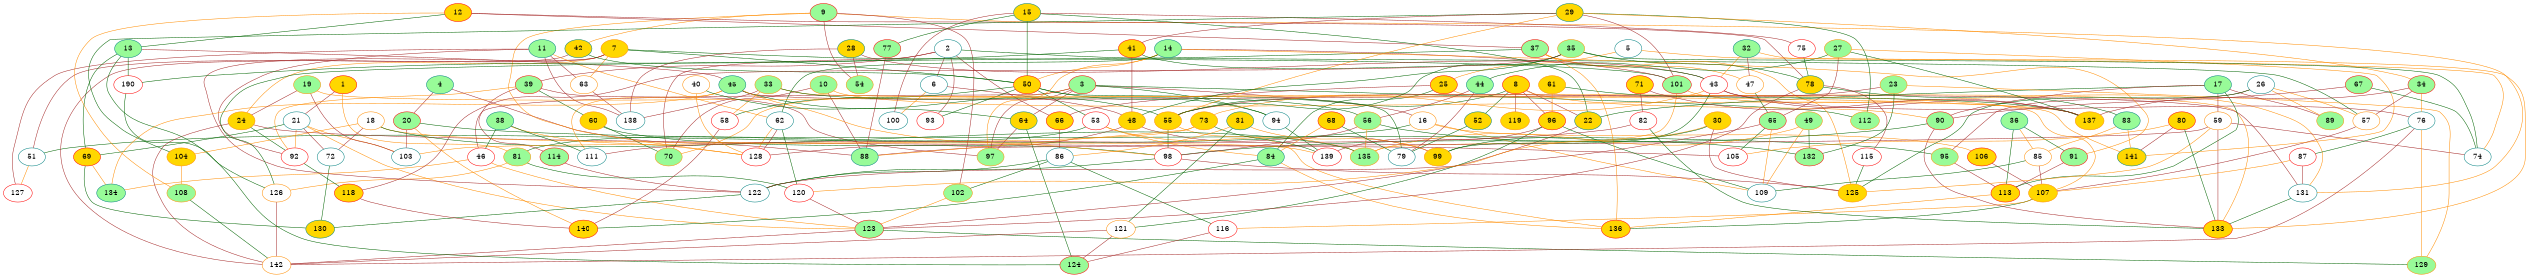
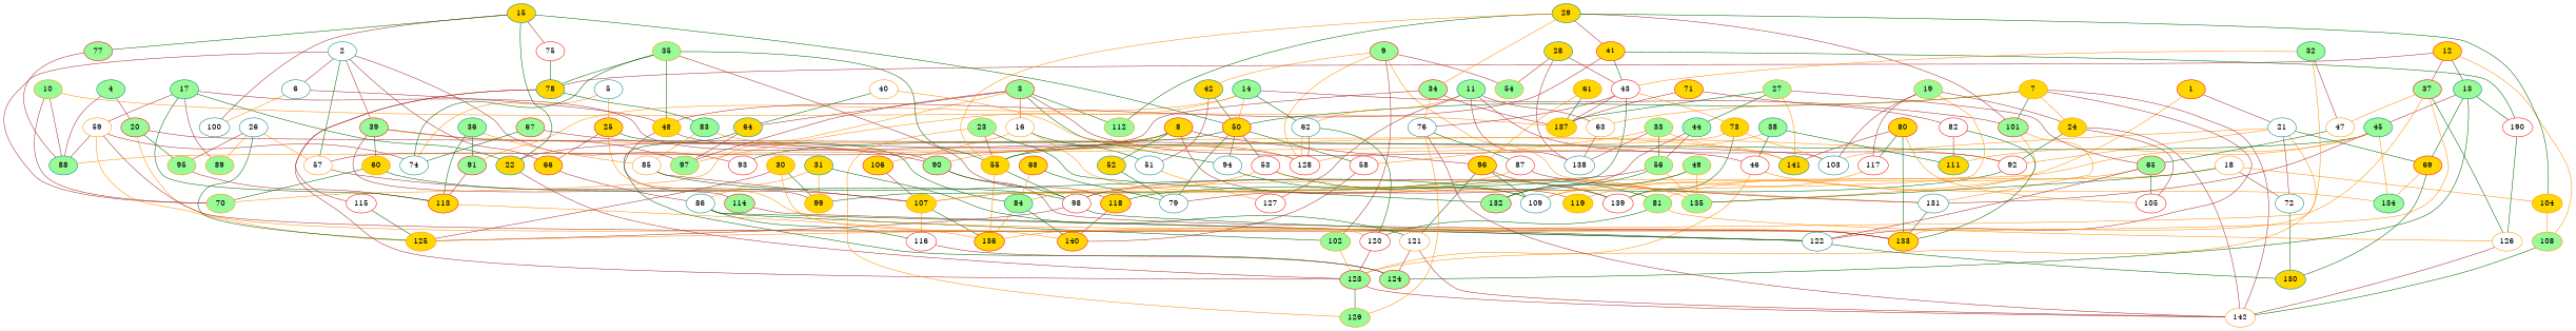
  graph {
    node [color=red fillcolor=white style=filled]
    edge [color=brown]
    1 [fillcolor=gold]
    21 [color=teal]
    81 [color=darkorange fillcolor=palegreen]
    92
    69 [fillcolor=gold]
    72 [color=teal]
    103 [color=teal]
    123 [fillcolor=palegreen]
    120
    126 [color=darkorange]
    2 [color=teal]
    6 [color=teal]
    39 [fillcolor=palegreen]
    57 [color=darkorange]
    66 [fillcolor=gold]
    70 [color=darkorange fillcolor=palegreen]
    93
    48 [color=darkorange fillcolor=gold]
    100 [color=teal]
    97 [color=darkorange fillcolor=palegreen]
    60 [color=darkorange fillcolor=gold]
    114 [fillcolor=palegreen]
    107 [color=darkorange fillcolor=gold]
    86 [color=teal]
    3 [fillcolor=palegreen]
    16 [color=darkorange]
    46
    64 [color=teal fillcolor=gold]
    94 [color=teal]
    112 [color=darkorange fillcolor=palegreen]
    51 [color=teal]
    106 [fillcolor=gold]
    109 [color=teal]
    134 [color=teal fillcolor=palegreen]
    124 [fillcolor=palegreen]
    139
    4 [color=teal fillcolor=palegreen]
    20 [fillcolor=palegreen]
    88 [color=teal fillcolor=palegreen]
    95 [color=darkorange fillcolor=palegreen]
    140 [fillcolor=gold]
    5 [color=teal]
    25 [fillcolor=gold]
    74 [color=teal]
    84 [color=teal fillcolor=palegreen]
    133 [fillcolor=gold]
    128
    99 [color=darkorange fillcolor=gold]
    7 [color=darkorange fillcolor=gold]
    24 [color=darkorange fillcolor=gold]
    50 [fillcolor=gold]
    63 [color=darkorange]
    101 [fillcolor=palegreen]
    122 [color=teal]
    142 [color=darkorange]
    105
    58
    79 [color=teal]
    53
    138 [color=teal]
    131 [color=teal]
    135 [color=darkorange fillcolor=palegreen]
    130 [color=teal fillcolor=gold]
    8 [fillcolor=gold]
    22 [color=teal fillcolor=gold]
    52 [color=teal fillcolor=gold]
    55 [color=darkorange fillcolor=gold]
    90 [fillcolor=palegreen]
    96 [fillcolor=gold]
    119 [color=darkorange fillcolor=gold]
    136 [fillcolor=gold]
    98
    121 [color=darkorange]
    9 [fillcolor=palegreen]
    42 [color=teal fillcolor=gold]
    54 [color=darkorange fillcolor=palegreen]
    102 [color=darkorange fillcolor=palegreen]
    10 [color=darkorange fillcolor=palegreen]
    137 [color=darkorange fillcolor=gold]
    11 [color=teal fillcolor=palegreen]
    62 [color=teal]
    127
    118 [fillcolor=gold]
    12 [fillcolor=gold]
    13 [color=teal fillcolor=palegreen]
    37 [fillcolor=palegreen]
    78 [color=teal fillcolor=gold]
    108 [color=darkorange fillcolor=palegreen]
    45 [color=teal fillcolor=palegreen]
    n90 [label=190]
    125 [color=darkorange fillcolor=gold]
    47 [color=darkorange]
    83 [color=teal fillcolor=palegreen]
    115
-   111 [color=teal]
+   111 [color=teal fillcolor=gold]
    14 [color=teal fillcolor=palegreen]
    91 [fillcolor=palegreen]
    113 [fillcolor=gold]
    15 [color=teal fillcolor=gold]
    75
    77 [fillcolor=palegreen]
    17 [color=teal fillcolor=palegreen]
    59 [color=darkorange]
    89 [color=darkorange fillcolor=palegreen]
    18 [color=darkorange]
    104 [color=darkorange fillcolor=gold]
    19 [color=darkorange fillcolor=palegreen]
+   117
    116
    129 [color=darkorange fillcolor=palegreen]
    23 [color=darkorange fillcolor=palegreen]
    132 [fillcolor=palegreen]
    26 [color=teal]
    27 [color=darkorange fillcolor=palegreen]
    44 [color=teal fillcolor=palegreen]
    65 [fillcolor=palegreen]
    141 [color=teal fillcolor=gold]
    56 [color=darkorange fillcolor=palegreen]
    28 [color=teal fillcolor=gold]
    43
    76 [color=teal]
    73 [color=darkorange fillcolor=gold]
    29 [color=teal fillcolor=gold]
    34 [fillcolor=palegreen]
    41 [fillcolor=gold]
    30 [color=darkorange fillcolor=gold]
    31 [color=teal fillcolor=gold]
    32 [color=teal fillcolor=palegreen]
    33 [color=darkorange fillcolor=palegreen]
    87
    35 [color=darkorange fillcolor=palegreen]
    36 [color=teal fillcolor=palegreen]
    85 [color=darkorange]
    38 [color=teal fillcolor=palegreen]
    40 [color=darkorange]
    49 [color=darkorange fillcolor=palegreen]
    61 [color=darkorange fillcolor=gold]
    67 [fillcolor=palegreen]
    68 [fillcolor=gold]
    71 [fillcolor=gold]
    82
    80 [fillcolor=gold]
    1 -- 21
    1 -- 81 [color=darkorange]
    21 -- 92 [color=darkorange]
    21 -- 69 [color=darkgreen]
    21 -- 72
    21 -- 103 [color=darkorange]
    21 -- 123 [color=darkorange]
    81 -- 120 [color=darkgreen]
    81 -- 126 [color=darkorange]
    92 -- 118 [color=darkgreen]
    69 -- 134 [color=darkorange]
    69 -- 130 [color=darkgreen]
    72 -- 130 [color=darkgreen]
    123 -- 142
    123 -- 129 [color=darkgreen]
    120 -- 123
    126 -- 142
    2 -- 6
    2 -- 39
    2 -- 57 [color=darkgreen]
    2 -- 66
    2 -- 70
    2 -- 93
    6 -- 48
    6 -- 100 [color=darkorange]
    39 -- 92 [color=darkorange]
    39 -- 97
    39 -- 60 [color=darkgreen]
    39 -- 114
    57 -- 107
    66 -- 86
    48 -- 128
    48 -- 99
    60 -- 70 [color=darkgreen]
    60 -- 98 [color=darkgreen]
    114 -- 122
    107 -- 136 [color=darkgreen]
    107 -- 116 [color=darkorange]
    86 -- 122 [color=darkgreen]
    86 -- 102 [color=darkgreen]
    86 -- 116 [color=darkgreen]
    3 -- 70 [color=darkorange]
    3 -- 97
    3 -- 16
    3 -- 46
    3 -- 64
    3 -- 94 [color=darkgreen]
    3 -- 112 [color=darkgreen]
    16 -- 51 [color=darkgreen]
    16 -- 106 [color=darkorange]
    16 -- 109 [color=darkorange]
    46 -- 123 [color=darkorange]
    46 -- 134 [color=darkorange]
    64 -- 97
    64 -- 124 [color=darkgreen]
    94 -- 139 [color=darkgreen]
    51 -- 127 [color=darkorange]
    106 -- 107
    4 -- 20
    4 -- 88
    20 -- 103
    20 -- 95 [color=darkgreen]
    20 -- 140 [color=darkorange]
    95 -- 113
    5 -- 25 [color=darkorange]
    5 -- 74 [color=darkorange]
    25 -- 66
    25 -- 84 [color=darkgreen]
    25 -- 133 [color=darkorange]
    84 -- 140 [color=darkgreen]
    84 -- 136 [color=darkorange]
    7 -- 24 [color=darkorange]
    7 -- 50 [color=darkgreen]
    7 -- 63 [color=darkorange]
    7 -- 101 [color=darkgreen]
    7 -- 122
    7 -- 142
    24 -- 92 [color=darkgreen]
    24 -- 142
    24 -- 105
    50 -- 93 [color=darkgreen]
    50 -- 94 [color=darkgreen]
    50 -- 58 [color=darkgreen]
    50 -- 79 [color=darkgreen]
    50 -- 53 [color=darkgreen]
    63 -- 138
    101 -- 131 [color=darkorange]
    101 -- 135 [color=darkorange]
    122 -- 130 [color=darkgreen]
    58 -- 140
    53 -- 81 [color=darkgreen]
    53 -- 84 [color=darkorange]
    53 -- 135 [color=darkorange]
    131 -- 133 [color=darkgreen]
    8 -- 22
    8 -- 52 [color=darkgreen]
    8 -- 55 [color=darkgreen]
    8 -- 90 [color=darkorange]
    8 -- 96
    8 -- 119
    22 -- 123
    52 -- 79 [color=darkgreen]
    55 -- 136 [color=darkorange]
    55 -- 98 [color=darkgreen]
    90 -- 133
    90 -- 98 [color=darkgreen]
    96 -- 109 [color=darkgreen]
    96 -- 139
    96 -- 121 [color=darkgreen]
    98 -- 122 [color=darkgreen]
    98 -- 125
    121 -- 124
    121 -- 142
    9 -- 128 [color=darkorange]
    9 -- 131 [color=darkorange]
    9 -- 42 [color=darkorange]
    9 -- 54
    9 -- 102
    42 -- 51
    42 -- 50 [color=darkgreen]
    102 -- 123 [color=darkorange]
    10 -- 70
    10 -- 88
    10 -- 137 [color=darkorange]
    11 -- 92
    11 -- 63
    11 -- 138
    11 -- 62 [color=darkorange]
    11 -- 127
    62 -- 120 [color=darkgreen]
    62 -- 128 [color=darkorange]
    62 -- 128
    118 -- 140
    12 -- 13 [color=darkgreen]
    12 -- 37
    12 -- 78
    12 -- 108 [color=darkorange]
    13 -- 69 [color=darkgreen]
    13 -- 124 [color=darkgreen]
    13 -- 45
    13 -- n90 [color=darkgreen]
    37 -- 126 [color=darkgreen]
    37 -- 136 [color=darkorange]
    37 -- 125 [color=darkorange]
    37 -- 47 [color=darkorange]
    78 -- 123
    78 -- 83 [color=darkgreen]
    78 -- 115
    108 -- 142 [color=darkgreen]
    45 -- 134 [color=darkorange]
    45 -- 131
    45 -- 55 [color=darkgreen]
    45 -- 98 [color=darkorange]
    45 -- 111 [color=darkorange]
    n90 -- 126 [color=darkgreen]
    47 -- 65 [color=darkgreen]
    83 -- 141 [color=darkorange]
    83 -- 85 [color=darkorange]
    115 -- 125 [color=darkgreen]
    14 -- 97 [color=darkorange]
    14 -- 50 [color=darkorange]
    14 -- 101
    14 -- 62 [color=darkgreen]
    14 -- 91 [color=darkorange]
    91 -- 113
    113 -- 136 [color=darkorange]
    15 -- 100
    15 -- 50 [color=darkgreen]
    15 -- 22 [color=darkgreen]
    15 -- 75
    15 -- 77 [color=darkgreen]
    75 -- 78 [color=darkgreen]
    77 -- 88
    17 -- 22 [color=darkgreen]
    17 -- 90
    17 -- 113 [color=darkgreen]
    17 -- 59
    17 -- 89
    59 -- 88
    59 -- 74
    59 -- 133
    59 -- 125 [color=darkorange]
    18 -- 72
    18 -- 139 [color=darkorange]
    18 -- 135 [color=darkgreen]
    18 -- 104 [color=darkorange]
    104 -- 108 [color=darkorange]
    19 -- 103
    19 -- 107 [color=darkorange]
    19 -- 24
+   19 -- 117
+   117 -- 119 [color=darkorange]
    116 -- 124
    23 -- 55
    23 -- 129 [color=darkorange]
    23 -- 132 [color=darkgreen]
    26 -- 57 [color=darkorange]
    26 -- 95
    26 -- 125 [color=darkgreen]
    26 -- 89 [color=darkorange]
    27 -- 137 [color=darkgreen]
    27 -- 44 [color=darkgreen]
    27 -- 65
    27 -- 141 [color=darkorange]
    44 -- 79
    44 -- 56
    65 -- 109 [color=darkorange]
    65 -- 122
    65 -- 105 [color=darkgreen]
    56 -- 135 [color=darkorange]
    56 -- 98
    56 -- 132 [color=darkgreen]
    28 -- 138
    28 -- 54
    28 -- 43
    43 -- 99 [color=darkgreen]
    43 -- 137
    43 -- 76
    43 -- 73 [color=darkorange]
    76 -- 142
    76 -- 129 [color=darkorange]
    76 -- 87 [color=darkgreen]
    73 -- 103 [color=darkorange]
    73 -- 139 [color=darkgreen]
    73 -- 88 [color=darkorange]
    29 -- 112 [color=darkgreen]
    29 -- 101
    29 -- 55 [color=darkorange]
    29 -- 104 [color=darkgreen]
    29 -- 34 [color=darkorange]
    29 -- 41
    34 -- 57
    34 -- 137
    34 -- 76 [color=darkorange]
    41 -- 48
    41 -- n90 [color=darkgreen]
    41 -- 43 [color=darkgreen]
    30 -- 120 [color=darkorange]
    30 -- 99 [color=darkgreen]
    30 -- 125
    31 -- 86 [color=darkorange]
    31 -- 99 [color=darkorange]
    31 -- 121 [color=darkgreen]
    32 -- 133 [color=darkorange]
    32 -- 47
    32 -- 43 [color=darkorange]
    33 -- 58 [color=darkorange]
    33 -- 138
    33 -- 141 [color=darkorange]
    33 -- 56 [color=darkgreen]
    87 -- 107 [color=darkorange]
    87 -- 131
    35 -- 48 [color=darkgreen]
    35 -- 74 [color=darkgreen]
    35 -- 55 [color=darkgreen]
    35 -- 118
    35 -- 78 [color=darkgreen]
    36 -- 91 [color=darkgreen]
    36 -- 113 [color=darkgreen]
    36 -- 85 [color=darkorange]
    85 -- 107
    85 -- 109 [color=darkgreen]
    38 -- 46 [color=darkgreen]
    38 -- 128 [color=darkorange]
    38 -- 111 [color=darkgreen]
    40 -- 64 [color=darkgreen]
    40 -- 128 [color=darkorange]
    49 -- 109 [color=darkorange]
    49 -- 135 [color=darkorange]
    49 -- 132 [color=darkgreen]
    61 -- 96 [color=darkorange]
    61 -- 137 [color=darkgreen]
    67 -- 74 [color=darkgreen]
    67 -- 90
    68 -- 84 [color=darkorange]
    68 -- 79 [color=darkgreen]
    71 -- 137
    71 -- 82
    82 -- 133 [color=darkgreen]
    82 -- 111
    80 -- 133 [color=darkgreen]
    80 -- 105 [color=darkorange]
+   80 -- 117 [color=darkgreen]
    80 -- 141
  }
